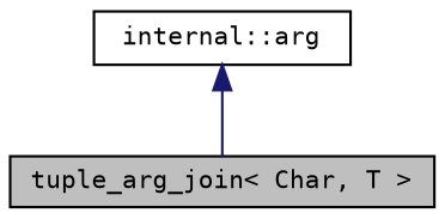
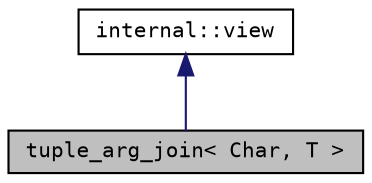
  digraph {
    fontname="DejaVu Sans Mono"
    node [color=black fontname="DejaVu Sans Mono" fontsize=10 shape=record style=filled]
    n1 [fillcolor=grey75 fontcolor=black height=0.2 label="tuple_arg_join\< Char, T \>" width=0.4]
-   n2 [fillcolor=white height=0.2 label="internal::arg" width=0.4]
+   n2 [fillcolor=white height=0.2 label="internal::view" width=0.4]
    n2 -> n1 [color=midnightblue dir=back fontname="DejaVu Sans Mono" fontsize=10 labelfontname=Helvetica labelfontsize=10 style=solid]
  }
